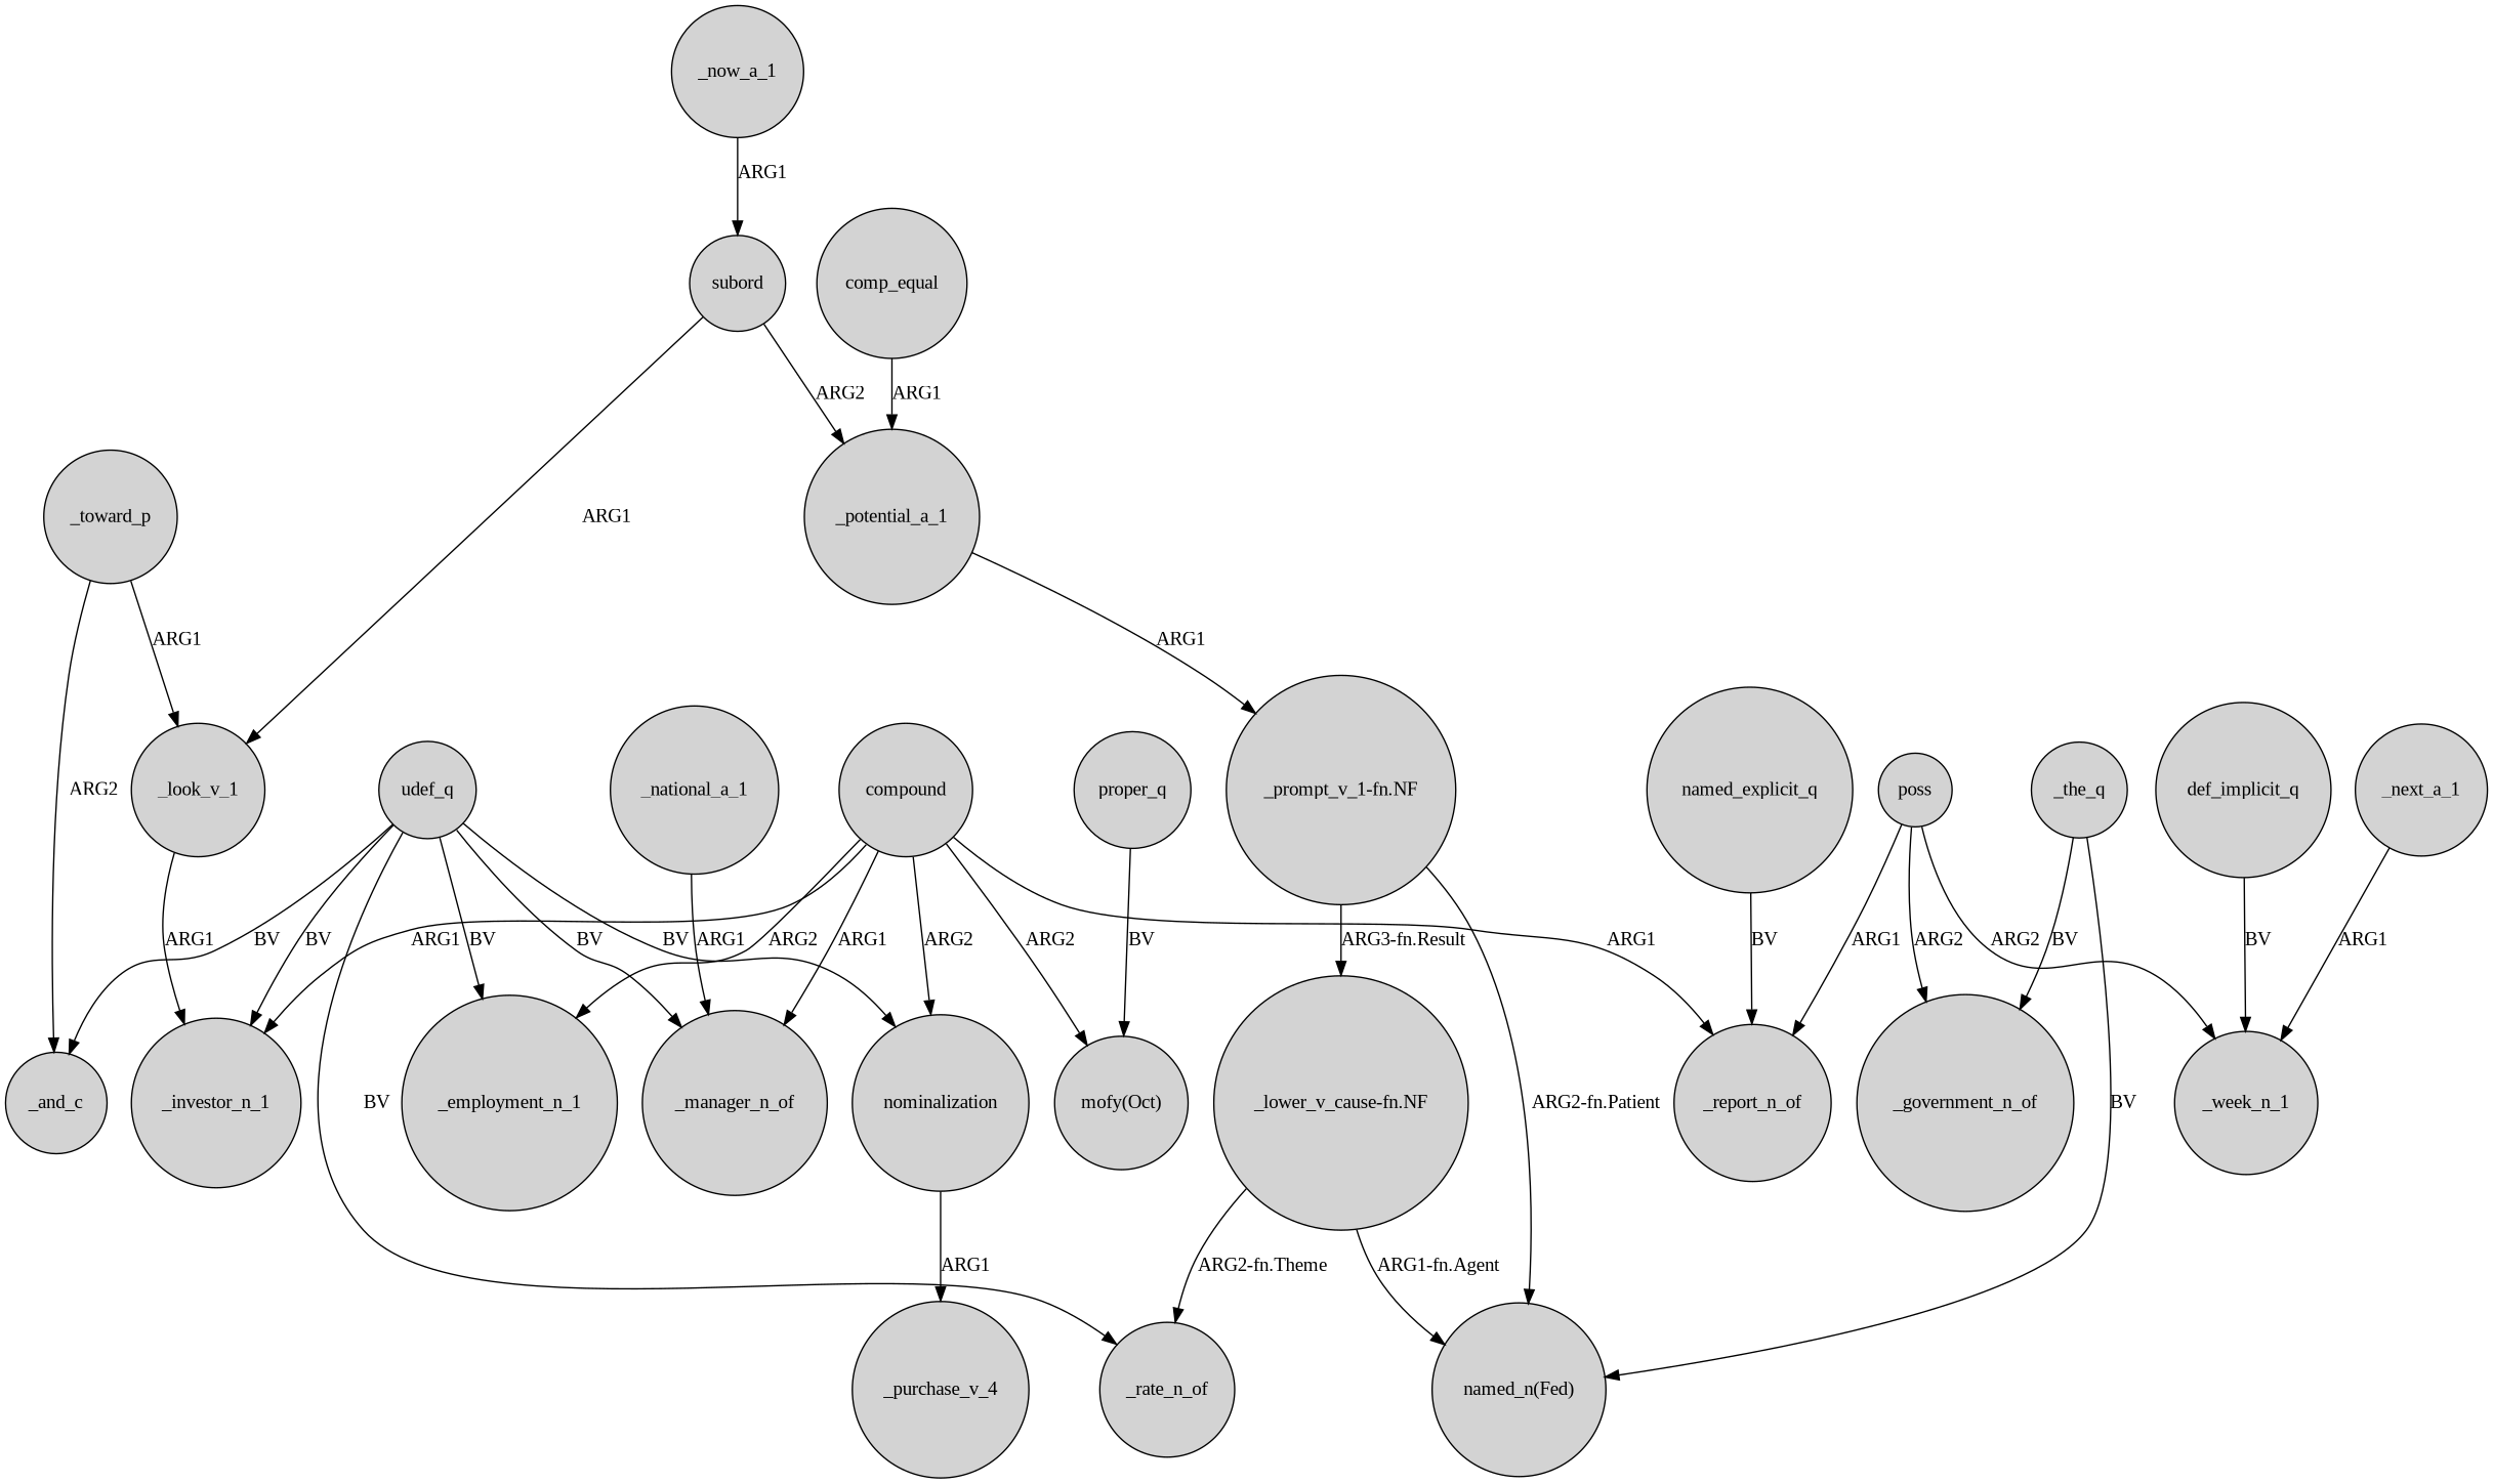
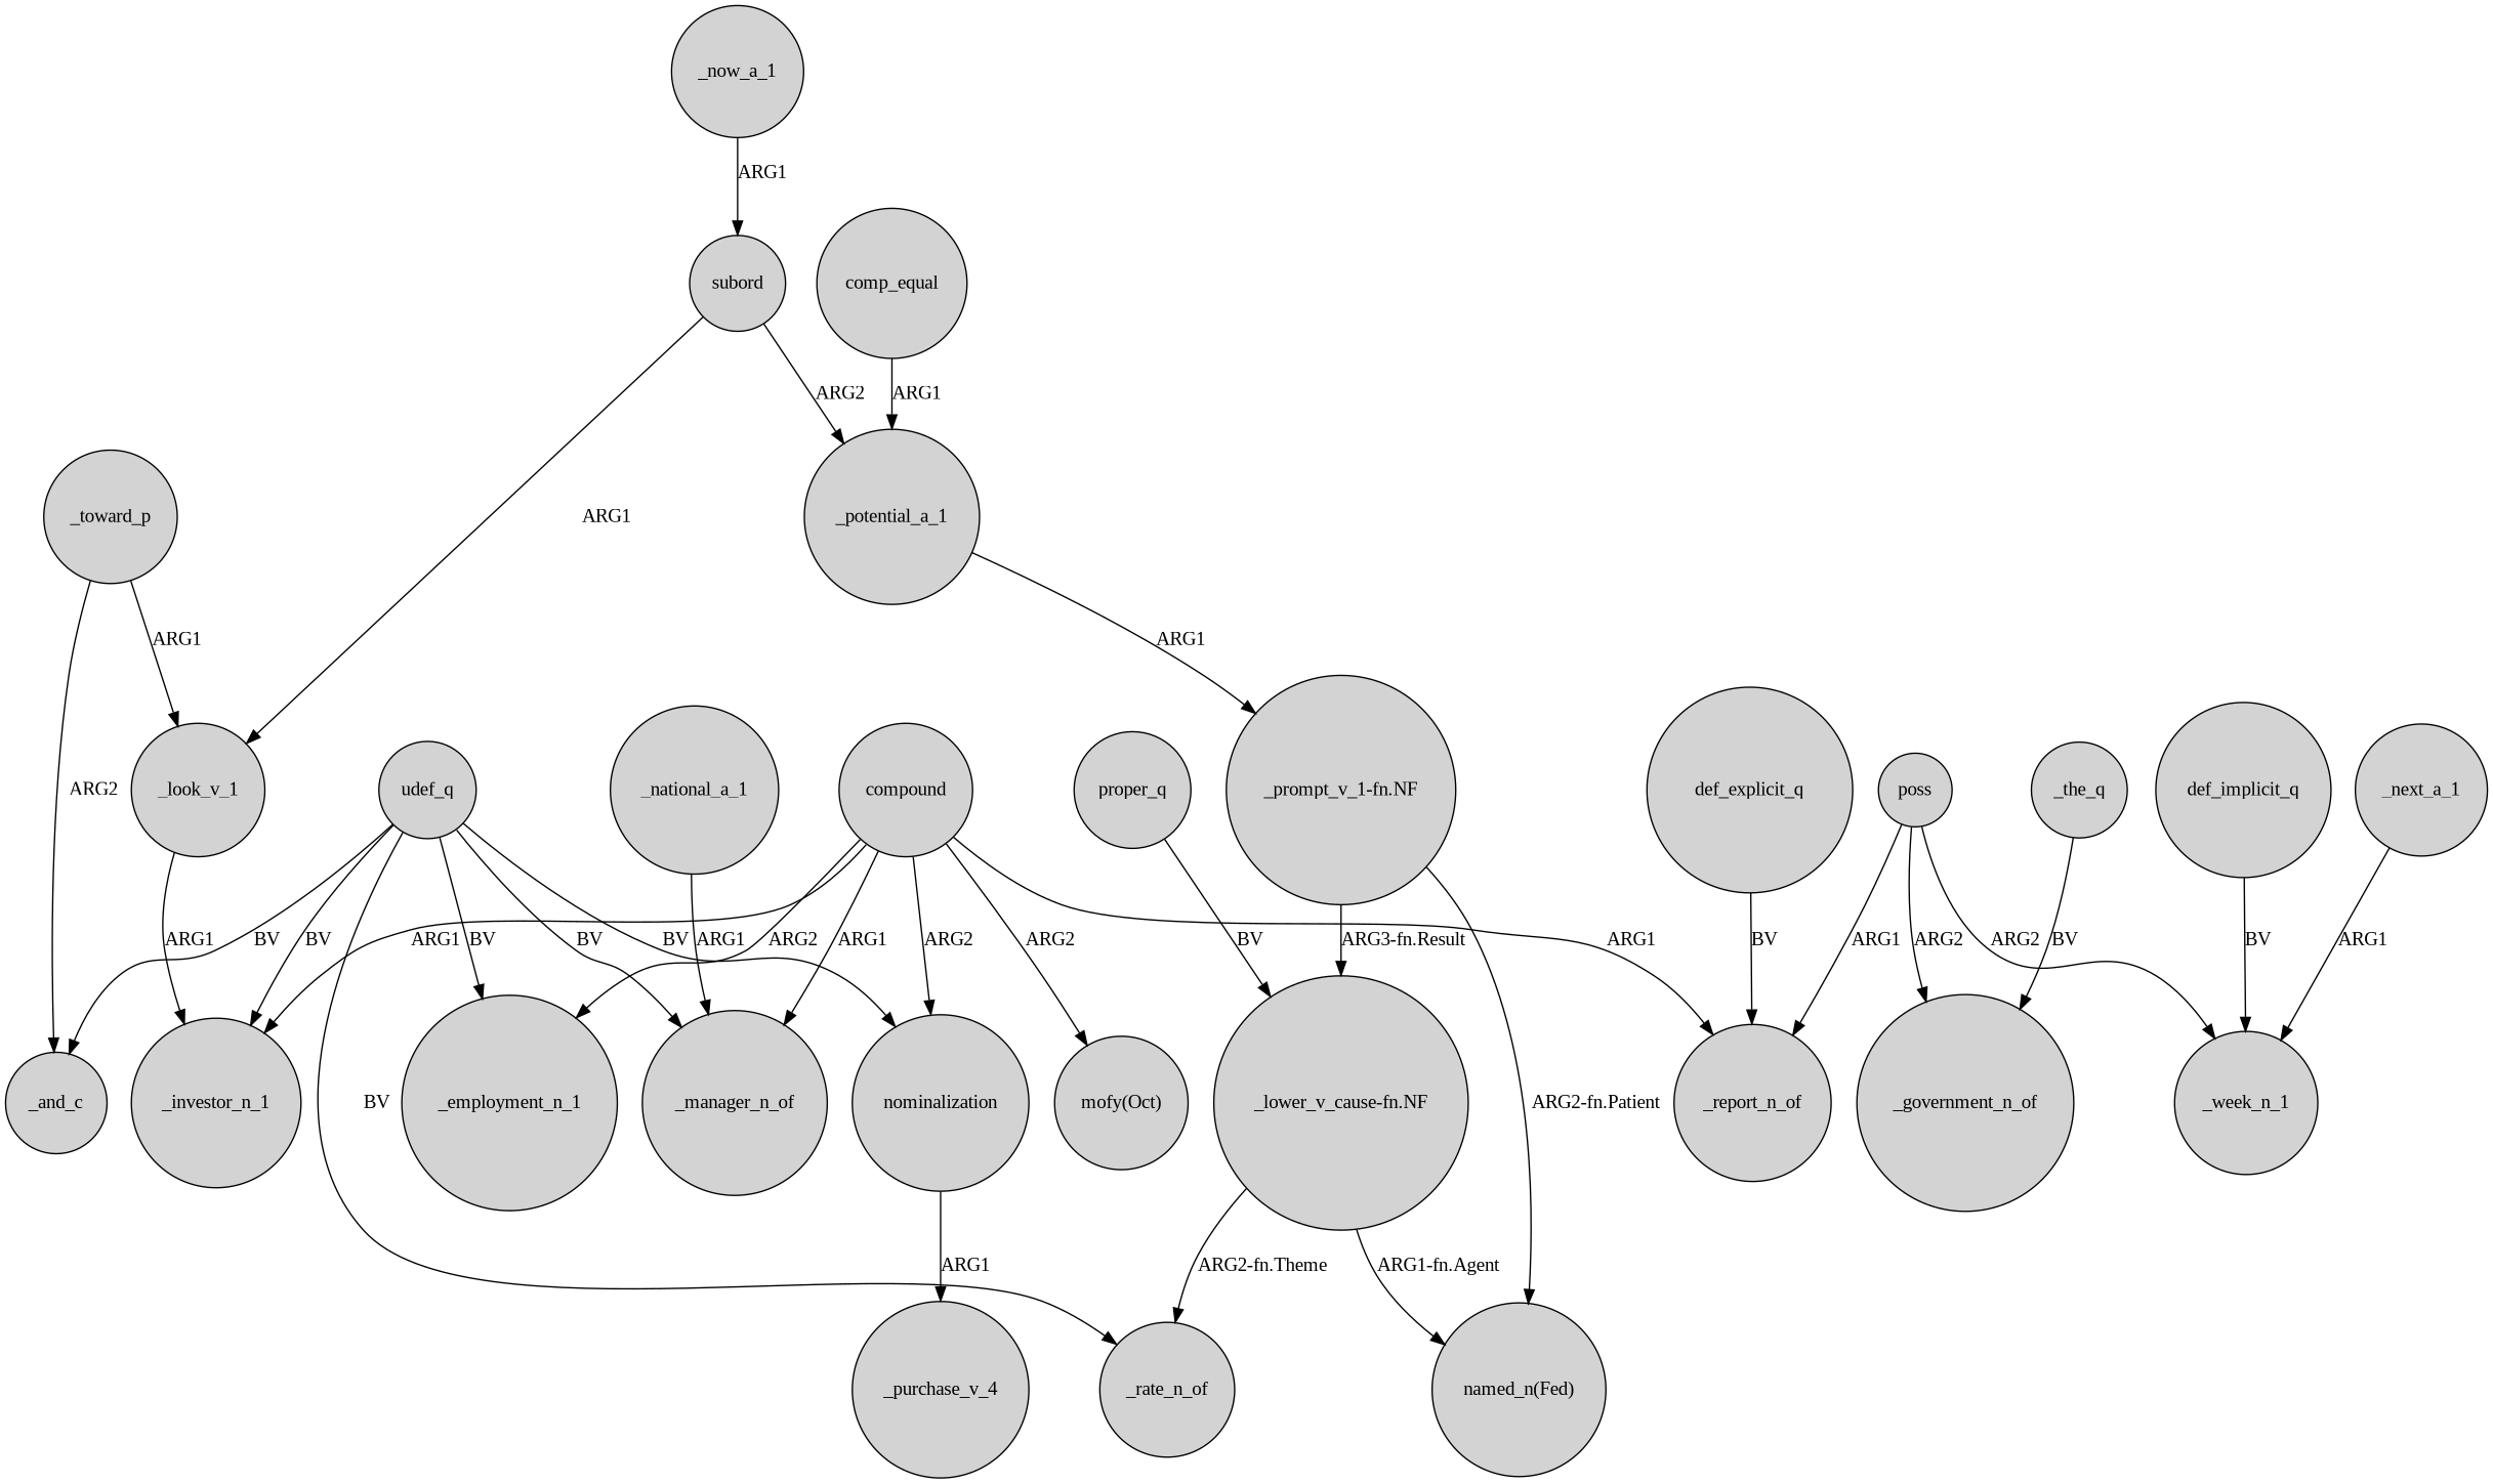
  digraph {
    fontname="Liberation Serif"
    node [fontname="Liberation Serif" shape=circle style=filled]
    edge [fontname="Liberation Serif"]
    _look_v_1
    _investor_n_1
    _toward_p
    _and_c
    compound
    _report_n_of
    _manager_n_of
    _employment_n_1
    nominalization
    "mofy(Oct)"
    n11 [label=_purchase_v_4]
    _the_q
    "named_n(Fed)"
    _government_n_of
    "_lower_v_cause-fn.NF"
    _rate_n_of
    def_implicit_q
    _week_n_1
    subord
    _potential_a_1
    "_prompt_v_1-fn.NF"
    udef_q
    poss
    _now_a_1
    proper_q
    comp_equal
    _next_a_1
    _national_a_1
-   def_explicit_q [label=named_explicit_q]
+   def_explicit_q
    _look_v_1 -> _investor_n_1 [label=ARG1]
    _toward_p -> _look_v_1 [label=ARG1]
    _toward_p -> _and_c [label=ARG2]
    compound -> _investor_n_1 [label=ARG1]
    compound -> _report_n_of [label=ARG1]
    compound -> _manager_n_of [label=ARG1]
    compound -> _employment_n_1 [label=ARG2]
    compound -> nominalization [label=ARG2]
    compound -> "mofy(Oct)" [label=ARG2]
    nominalization -> n11 [label=ARG1]
-   _the_q -> "named_n(Fed)" [label=BV]
    _the_q -> _government_n_of [label=BV]
    "_lower_v_cause-fn.NF" -> "named_n(Fed)" [label="ARG1-fn.Agent"]
    "_lower_v_cause-fn.NF" -> _rate_n_of [label="ARG2-fn.Theme"]
    def_implicit_q -> _week_n_1 [label=BV]
    subord -> _look_v_1 [label=ARG1]
    subord -> _potential_a_1 [label=ARG2]
    _potential_a_1 -> "_prompt_v_1-fn.NF" [label=ARG1]
    "_prompt_v_1-fn.NF" -> "named_n(Fed)" [label="ARG2-fn.Patient"]
    "_prompt_v_1-fn.NF" -> "_lower_v_cause-fn.NF" [label="ARG3-fn.Result"]
    udef_q -> _investor_n_1 [label=BV]
    udef_q -> _and_c [label=BV]
    udef_q -> _manager_n_of [label=BV]
    udef_q -> _employment_n_1 [label=BV]
    udef_q -> nominalization [label=BV]
    udef_q -> _rate_n_of [label=BV]
    poss -> _report_n_of [label=ARG1]
    poss -> _government_n_of [label=ARG2]
    poss -> _week_n_1 [label=ARG2]
    _now_a_1 -> subord [label=ARG1]
-   proper_q -> "mofy(Oct)" [label=BV]
+   proper_q -> "_lower_v_cause-fn.NF" [label=BV]
    comp_equal -> _potential_a_1 [label=ARG1]
    _next_a_1 -> _week_n_1 [label=ARG1]
    _national_a_1 -> _manager_n_of [label=ARG1]
    def_explicit_q -> _report_n_of [label=BV]
  }
